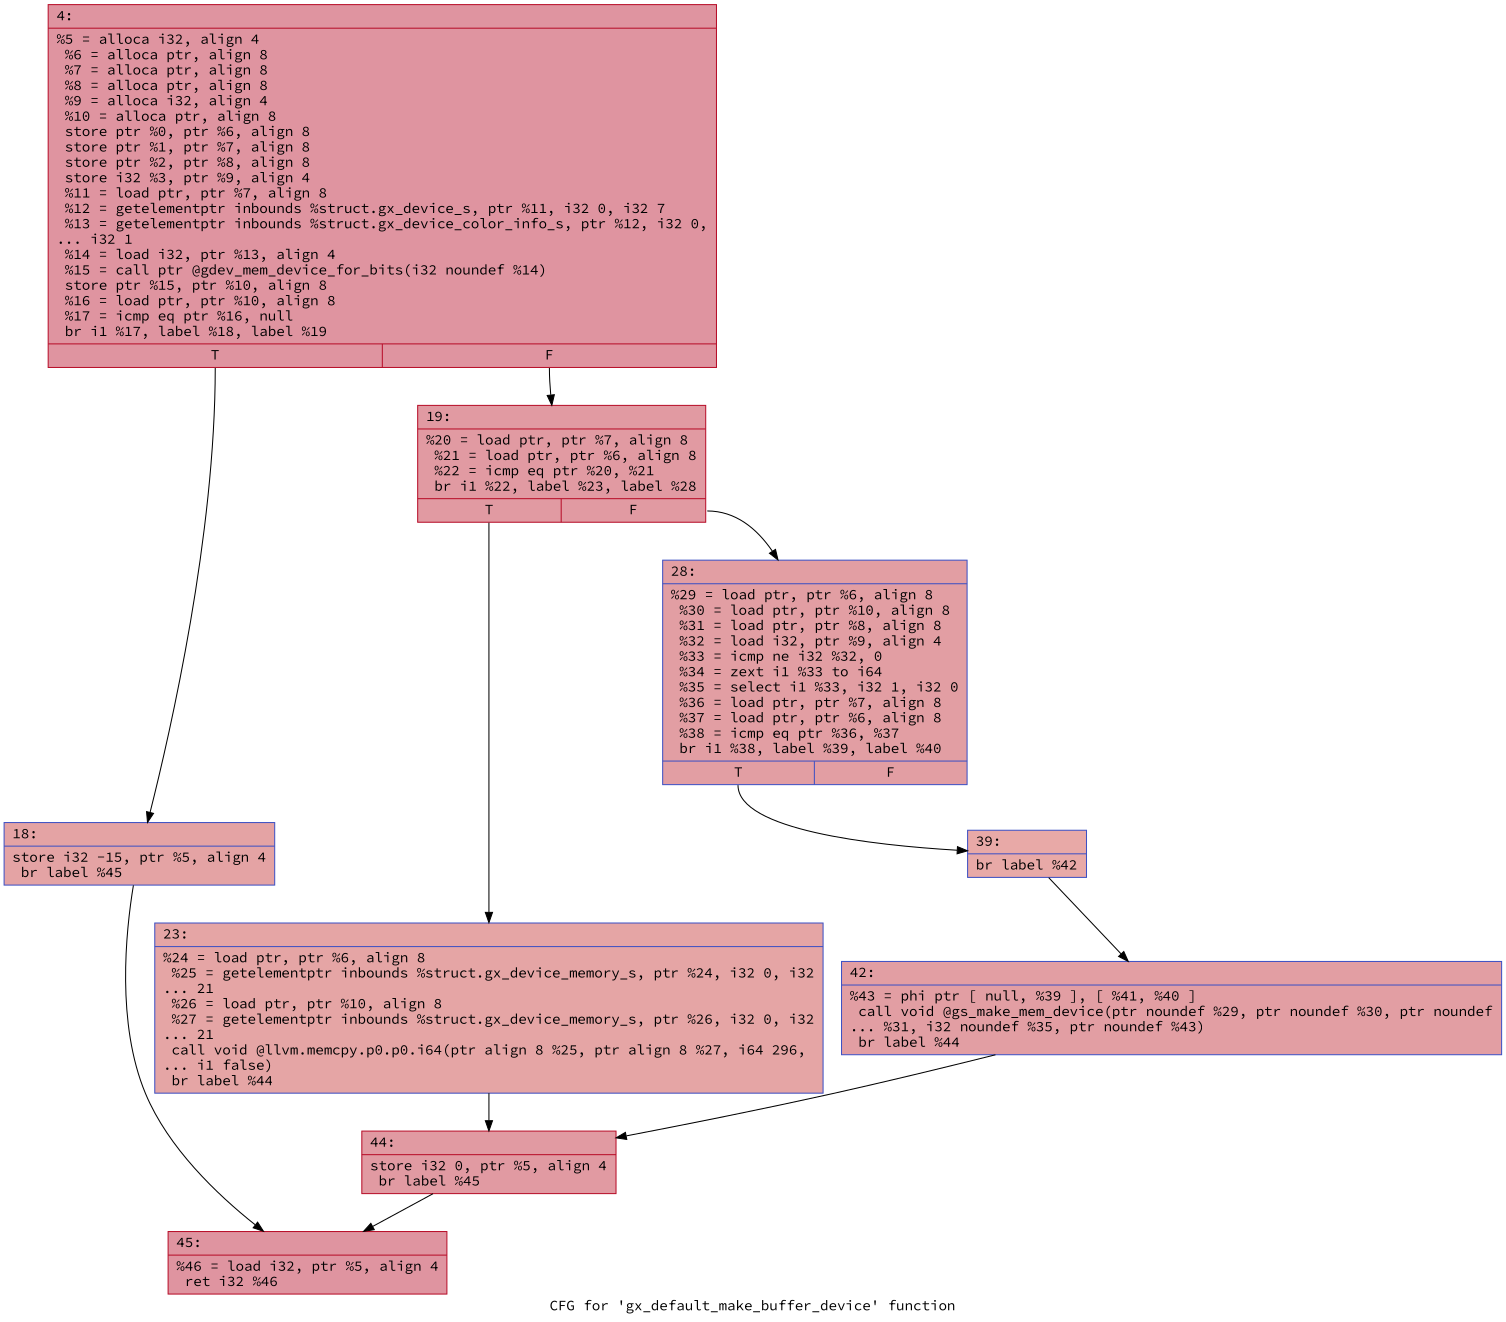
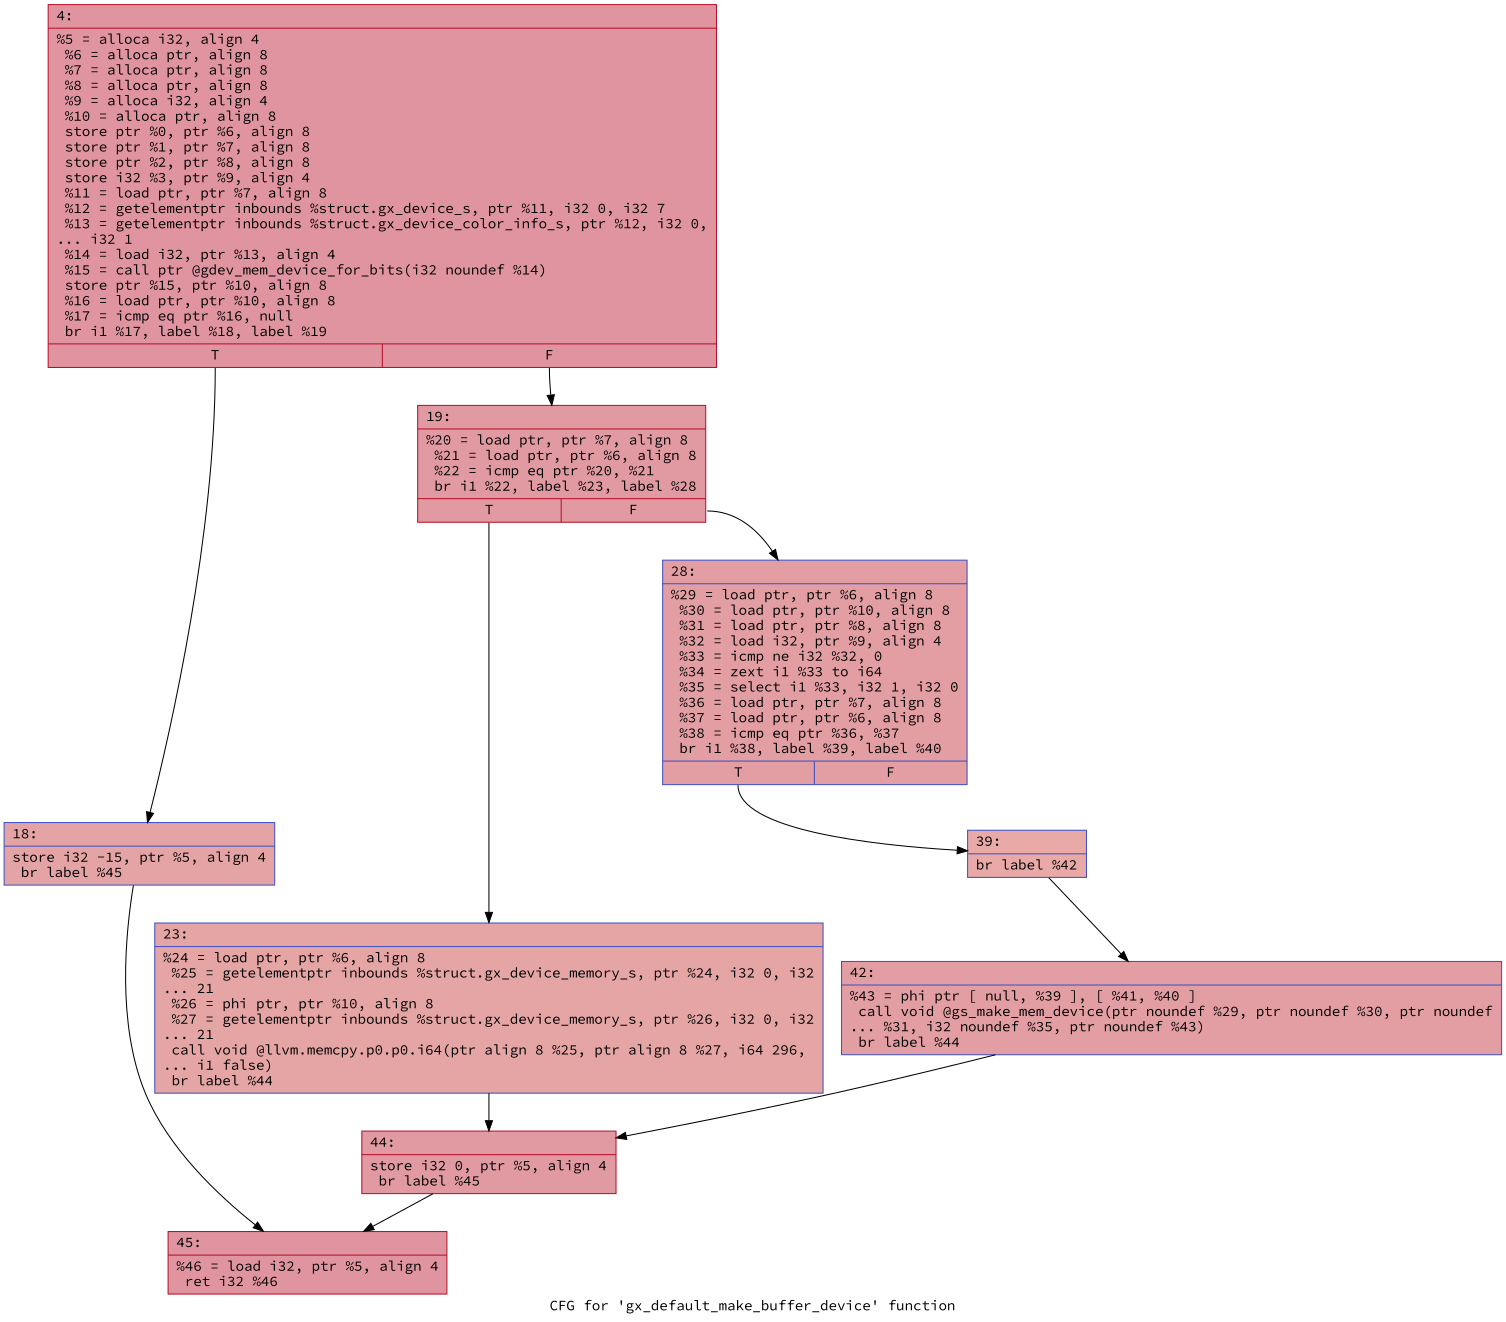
  digraph {
    fontname="Source Code Pro"
    label="CFG for 'gx_default_make_buffer_device' function"
    node [color="#3d50c3ff" fillcolor="#b70d2870" fontname="Source Code Pro" shape=record style=filled]
    edge [fontname="Source Code Pro"]
    n1 [color="#b70d28ff" label="{4:\l|  %5 = alloca i32, align 4\l  %6 = alloca ptr, align 8\l  %7 = alloca ptr, align 8\l  %8 = alloca ptr, align 8\l  %9 = alloca i32, align 4\l  %10 = alloca ptr, align 8\l  store ptr %0, ptr %6, align 8\l  store ptr %1, ptr %7, align 8\l  store ptr %2, ptr %8, align 8\l  store i32 %3, ptr %9, align 4\l  %11 = load ptr, ptr %7, align 8\l  %12 = getelementptr inbounds %struct.gx_device_s, ptr %11, i32 0, i32 7\l  %13 = getelementptr inbounds %struct.gx_device_color_info_s, ptr %12, i32 0,\l... i32 1\l  %14 = load i32, ptr %13, align 4\l  %15 = call ptr @gdev_mem_device_for_bits(i32 noundef %14)\l  store ptr %15, ptr %10, align 8\l  %16 = load ptr, ptr %10, align 8\l  %17 = icmp eq ptr %16, null\l  br i1 %17, label %18, label %19\l|{<s0>T|<s1>F}}"]
    n2 [fillcolor="#c32e3170" label="{18:\l|  store i32 -15, ptr %5, align 4\l  br label %45\l}"]
    n3 [color="#b70d28ff" fillcolor="#bb1b2c70" label="{19:\l|  %20 = load ptr, ptr %7, align 8\l  %21 = load ptr, ptr %6, align 8\l  %22 = icmp eq ptr %20, %21\l  br i1 %22, label %23, label %28\l|{<s0>T|<s1>F}}"]
    n4 [color="#b70d28ff" label="{45:\l|  %46 = load i32, ptr %5, align 4\l  ret i32 %46\l}"]
-   n5 [fillcolor="#c5333470" label="{23:\l|  %24 = load ptr, ptr %6, align 8\l  %25 = getelementptr inbounds %struct.gx_device_memory_s, ptr %24, i32 0, i32\l... 21\l  %26 = load ptr, ptr %10, align 8\l  %27 = getelementptr inbounds %struct.gx_device_memory_s, ptr %26, i32 0, i32\l... 21\l  call void @llvm.memcpy.p0.p0.i64(ptr align 8 %25, ptr align 8 %27, i64 296,\l... i1 false)\l  br label %44\l}"]
+   n5 [fillcolor="#c5333470" label="{23:\l|  %24 = load ptr, ptr %6, align 8\l  %25 = getelementptr inbounds %struct.gx_device_memory_s, ptr %24, i32 0, i32\l... 21\l  %26 = phi ptr, ptr %10, align 8\l  %27 = getelementptr inbounds %struct.gx_device_memory_s, ptr %26, i32 0, i32\l... 21\l  call void @llvm.memcpy.p0.p0.i64(ptr align 8 %25, ptr align 8 %27, i64 296,\l... i1 false)\l  br label %44\l}"]
    n6 [fillcolor="#be242e70" label="{28:\l|  %29 = load ptr, ptr %6, align 8\l  %30 = load ptr, ptr %10, align 8\l  %31 = load ptr, ptr %8, align 8\l  %32 = load i32, ptr %9, align 4\l  %33 = icmp ne i32 %32, 0\l  %34 = zext i1 %33 to i64\l  %35 = select i1 %33, i32 1, i32 0\l  %36 = load ptr, ptr %7, align 8\l  %37 = load ptr, ptr %6, align 8\l  %38 = icmp eq ptr %36, %37\l  br i1 %38, label %39, label %40\l|{<s0>T|<s1>F}}"]
    n7 [color="#b70d28ff" fillcolor="#bb1b2c70" label="{44:\l|  store i32 0, ptr %5, align 4\l  br label %45\l}"]
    n8 [fillcolor="#ca3b3770" label="{39:\l|  br label %42\l}"]
    n9 [fillcolor="#be242e70" label="{42:\l|  %43 = phi ptr [ null, %39 ], [ %41, %40 ]\l  call void @gs_make_mem_device(ptr noundef %29, ptr noundef %30, ptr noundef\l... %31, i32 noundef %35, ptr noundef %43)\l  br label %44\l}"]
    n1 -> n2 [tailport=s0]
    n1 -> n3 [tailport=s1]
    n2 -> n4
    n3 -> n5 [tailport=s0]
    n3 -> n6 [tailport=s1]
    n5 -> n7
    n6 -> n8 [tailport=s0]
    n7 -> n4
    n8 -> n9
    n9 -> n7
  }
